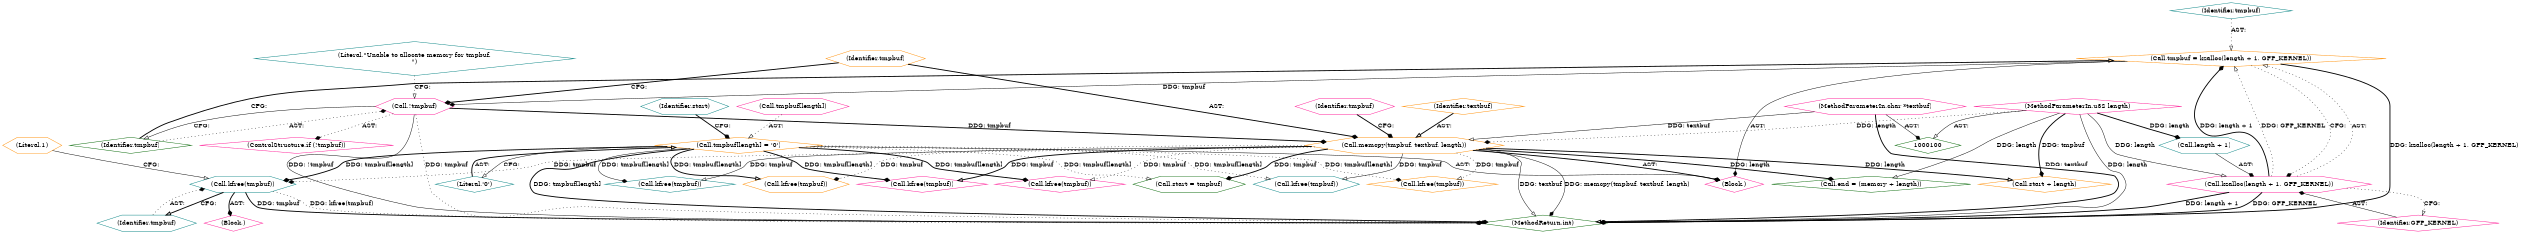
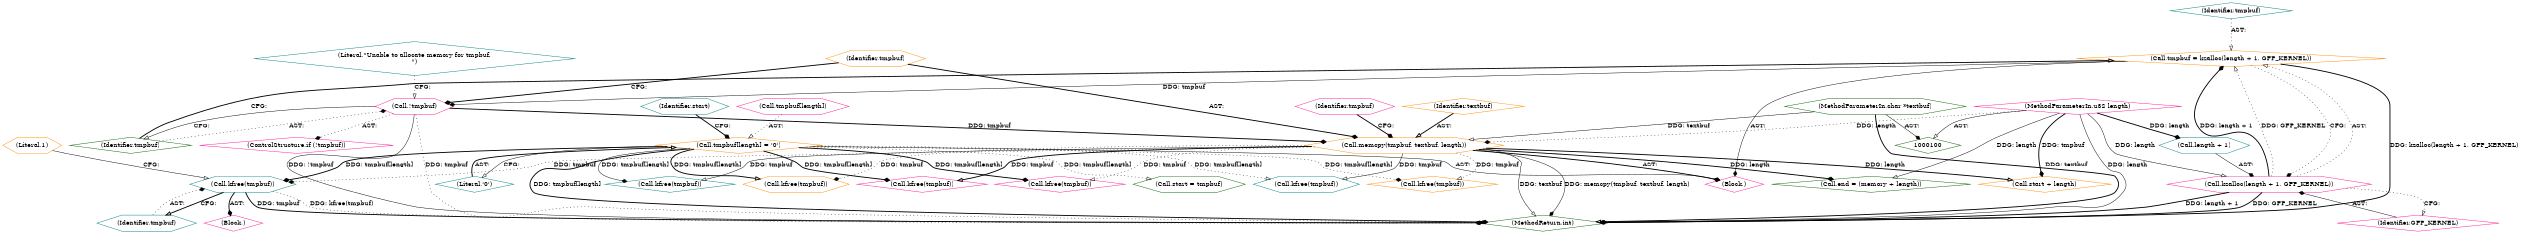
  digraph {
    node [color=deeppink shape=diamond]
    edge [arrowhead=diamond style=bold]
    n1 [color=teal label="(Call,kfree(tmpbuf))" shape=hexagon]
    n2 [color=darkgreen label="(MethodReturn,int)"]
    n3 [color=teal label="(Identifier,tmpbuf)" shape=hexagon]
    n4 [label="(Block,)"]
    n5 [color=darkorange label="(Call,tmpbuf[length] = '\0')"]
    n6 [color=darkorange label="(Call,kfree(tmpbuf))"]
    n7 [label="(Call,kfree(tmpbuf))"]
    n8 [label="(Block,)"]
    n9 [color=teal label="(Call,kfree(tmpbuf))"]
    n10 [color=darkorange label="(Call,kfree(tmpbuf))" shape=hexagon]
    n11 [label="(Call,kfree(tmpbuf))"]
    n12 [color=darkgreen label="(Call,start = tmpbuf)" shape=hexagon]
    n13 [color=teal label="(Call,kfree(tmpbuf))" shape=hexagon]
    n14 [color=teal label="(Literal,'\0')"]
    n15 [color=darkorange label="(Call,memcpy(tmpbuf, textbuf, length))" shape=hexagon]
    n16 [color=darkgreen label="(Call,end = (memory + length))"]
    n17 [color=darkorange label="(Call,start + length)"]
    n18 [label="(Call,!tmpbuf)" shape=hexagon]
    n19 [label="(ControlStructure,if (!tmpbuf))"]
    n20 [color=darkgreen label="(Identifier,tmpbuf)"]
    n21 [color=darkorange label="(Call,tmpbuf = kzalloc(length + 1, GFP_KERNEL))"]
    n22 [label="(Call,kzalloc(length + 1, GFP_KERNEL))" shape=hexagon]
    n23 [label="(Identifier,GFP_KERNEL)"]
    n24 [label="(MethodParameterIn,u32 length)"]
    n25 [color=teal label="(Call,length + 1)" shape=hexagon]
    1000100 [color=darkgreen]
-   n27 [label="(MethodParameterIn,char *textbuf)" shape=hexagon]
+   n27 [color=darkgreen label="(MethodParameterIn,char *textbuf)" shape=hexagon]
    n28 [label="(Identifier,tmpbuf)" shape=hexagon]
    n29 [color=darkorange label="(Literal,1)" shape=hexagon]
    n30 [color=teal label="(Identifier,tmpbuf)"]
    n31 [color=teal label="(Literal,\"Unable to allocate memory for tmpbuf.\n\")"]
    n32 [color=teal label="(Identifier,start)" shape=hexagon]
    n33 [color=darkorange label="(Identifier,tmpbuf)" shape=hexagon]
    n34 [label="(Call,tmpbuf[length])" shape=hexagon]
    n35 [color=darkorange label="(Identifier,textbuf)"]
    n1 -> n2 [label="DDG: tmpbuf"]
    n1 -> n2 [label="DDG: kfree(tmpbuf)" style=dotted]
    n1 -> n3 [arrowhead=onormal label="CFG: "]
    n1 -> n4 [label="AST: "]
    n3 -> n1 [label="AST: " style=dotted]
    n5 -> n1 [label="DDG: tmpbuf[length]"]
    n5 -> n2 [label="DDG: tmpbuf[length]"]
    n5 -> n6 [label="DDG: tmpbuf[length]" style=dotted]
    n5 -> n7 [label="DDG: tmpbuf[length]"]
    n5 -> n8 [label="AST: " style=solid]
    n5 -> n9 [label="DDG: tmpbuf[length]" style=solid]
    n5 -> n10 [arrowhead=onormal label="DDG: tmpbuf[length]"]
    n5 -> n11 [label="DDG: tmpbuf[length]"]
    n5 -> n12 [arrowhead=onormal label="DDG: tmpbuf[length]" style=dotted]
    n5 -> n13 [arrowhead=onormal label="DDG: tmpbuf[length]" style=dotted]
    n5 -> n14 [arrowhead=onormal label="CFG: " style=solid]
    n14 -> n5 [arrowhead=onormal label="AST: "]
    n15 -> n1 [label="DDG: tmpbuf" style=dotted]
    n15 -> n2 [arrowhead=onormal label="DDG: textbuf" style=solid]
    n15 -> n2 [label="DDG: memcpy(tmpbuf, textbuf, length)" style=solid]
    n15 -> n6 [arrowhead=onormal label="DDG: tmpbuf" style=dotted]
    n15 -> n7 [arrowhead=onormal label="DDG: tmpbuf" style=dotted]
    n15 -> n8 [label="AST: "]
    n15 -> n9 [arrowhead=onormal label="DDG: tmpbuf" style=solid]
    n15 -> n10 [label="DDG: tmpbuf" style=dotted]
    n15 -> n11 [arrowhead=onormal label="DDG: tmpbuf"]
-   n15 -> n12 [label="DDG: tmpbuf"]
    n15 -> n13 [arrowhead=onormal label="DDG: tmpbuf" style=solid]
    n15 -> n16 [label="DDG: length"]
    n15 -> n17 [arrowhead=onormal label="DDG: length"]
    n18 -> n2 [arrowhead=onormal label="DDG: !tmpbuf" style=solid]
    n18 -> n2 [label="DDG: tmpbuf" style=dotted]
    n18 -> n15 [label="DDG: tmpbuf"]
    n18 -> n19 [label="AST: " style=dotted]
    n18 -> n20 [arrowhead=onormal label="CFG: " style=solid]
    n20 -> n18 [label="AST: " style=dotted]
    n20 -> n21 [arrowhead=onormal label="CFG: "]
    n21 -> n2 [label="DDG: kzalloc(length + 1, GFP_KERNEL)"]
    n21 -> n8 [label="AST: " style=solid]
    n21 -> n18 [label="DDG: tmpbuf" style=solid]
    n21 -> n22 [label="CFG: " style=dotted]
    n22 -> n2 [arrowhead=onormal label="DDG: length + 1"]
    n22 -> n2 [label="DDG: GFP_KERNEL"]
    n22 -> n21 [arrowhead=onormal label="AST: " style=dotted]
    n22 -> n21 [label="DDG: length + 1"]
    n22 -> n21 [arrowhead=onormal label="DDG: GFP_KERNEL" style=dotted]
    n22 -> n23 [arrowhead=onormal label="CFG: " style=dotted]
    n23 -> n22 [label="AST: " style=solid]
    n24 -> n2 [arrowhead=onormal label="DDG: length" style=solid]
    n24 -> n15 [label="DDG: length" style=dotted]
    n24 -> n16 [arrowhead=onormal label="DDG: length" style=solid]
    n24 -> n17 [label="DDG: tmpbuf"]
    n24 -> n22 [arrowhead=onormal label="DDG: length" style=solid]
    n24 -> n25 [label="DDG: length"]
    n24 -> 1000100 [arrowhead=onormal label="AST: " style=solid]
    n25 -> n22 [label="AST: " style=solid]
    n27 -> n2 [arrowhead=onormal label="DDG: textbuf"]
    n27 -> n15 [arrowhead=onormal label="DDG: textbuf" style=solid]
    n27 -> 1000100 [label="AST: " style=solid]
    n28 -> n15 [label="CFG: "]
    n29 -> n1 [arrowhead=onormal label="CFG: " style=solid]
    n30 -> n21 [arrowhead=onormal label="AST: " style=dotted]
    n31 -> n18 [arrowhead=onormal label="CFG: " style=dotted]
    n32 -> n5 [label="CFG: "]
    n33 -> n15 [label="AST: "]
    n33 -> n18 [label="CFG: "]
    n34 -> n5 [arrowhead=onormal label="AST: " style=dotted]
    n35 -> n15 [arrowhead=onormal label="AST: "]
  }
